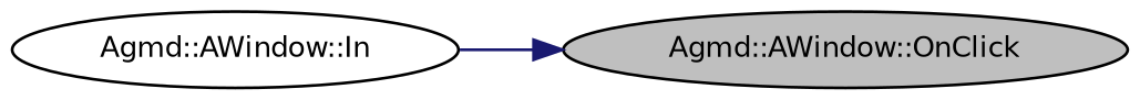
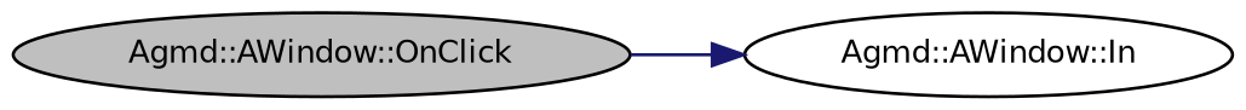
  digraph {
    rankdir=LR
    node [color=black fontname=Helvetica fontsize=10 shape=ellipse style=filled]
    n1 [fillcolor=grey75 fontcolor=black height=0.2 label="Agmd::AWindow::OnClick" width=0.4]
    n2 [fillcolor=white height=0.2 label="Agmd::AWindow::In" width=0.4]
-   n2 -> n1 [color=midnightblue fontname=Helvetica fontsize=10 labelfontname=Helvetica labelfontsize=10 style=solid]
+   n1 -> n2 [color=midnightblue fontname=Helvetica fontsize=10 labelfontname=Helvetica labelfontsize=10 style=solid]
  }
